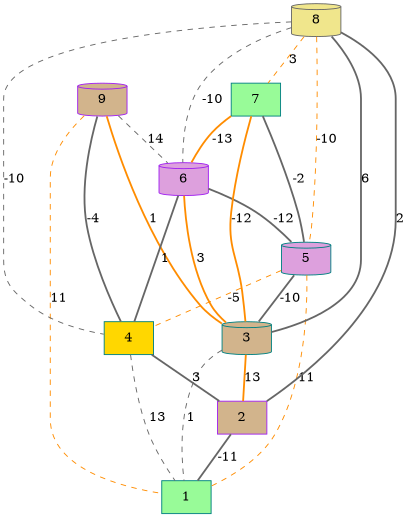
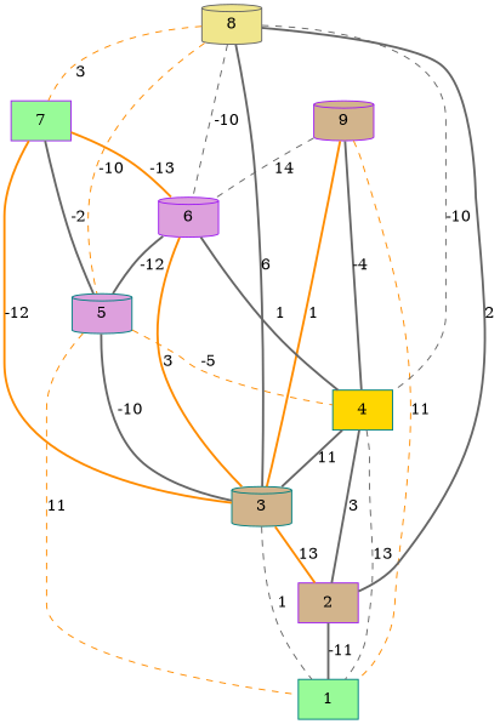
  graph {
    fontname="Helvetica,Arial,sans-serif"
    node [color=teal fillcolor=tan shape=cylinder style=filled]
    edge [color=gray40 style=bold]
    1 [fillcolor=palegreen shape=box]
    9 [color=purple]
    3
    4 [fillcolor=gold shape=box]
    6 [color=purple fillcolor=plum]
    2 [color=purple shape=box]
    5 [fillcolor=plum]
    8 [color=gray40 fillcolor=khaki]
-   7 [fillcolor=palegreen shape=box]
+   7 [color=purple fillcolor=palegreen shape=box]
    9 -- 1 [color=darkorange label=11 style=dashed]
    9 -- 3 [color=darkorange label=1]
    9 -- 4 [label=-4]
    9 -- 6 [label=14 style=dashed]
    3 -- 1 [label=1 style=dashed]
    3 -- 2 [color=darkorange label=13]
    4 -- 1 [label=13 style=dashed]
+   4 -- 3 [label=11]
    4 -- 2 [label=3]
    6 -- 3 [color=darkorange label=3]
    6 -- 4 [label=1]
    6 -- 5 [label=-12]
    2 -- 1 [label=-11]
    5 -- 1 [color=darkorange label=11 style=dashed]
    5 -- 3 [label=-10]
    5 -- 4 [color=darkorange label=-5 style=dashed]
    8 -- 3 [label=6]
    8 -- 4 [label=-10 style=dashed]
    8 -- 6 [label=-10 style=dashed]
    8 -- 2 [label=2]
    8 -- 5 [color=darkorange label=-10 style=dashed]
    8 -- 7 [color=darkorange label=3 style=dashed]
    7 -- 3 [color=darkorange label=-12]
    7 -- 6 [color=darkorange label=-13]
    7 -- 5 [label=-2]
  }
